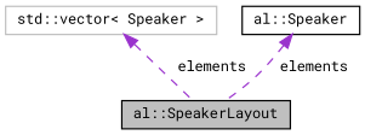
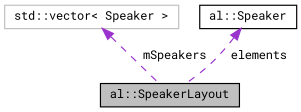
  digraph {
    fontname="Roboto Mono"
    node [color=black fontname="Roboto Mono" fontsize=10 shape=record]
    edge [color=darkorchid3 dir=back fontname="Roboto Mono" fontsize=10 labelfontname="FreeSans.ttf" labelfontsize=10 style=dashed]
    n1 [fillcolor=grey75 fontcolor=black height=0.2 label="al::SpeakerLayout" style=filled width=0.4]
    n2 [color=grey75 height=0.2 label="std::vector\< Speaker \>" width=0.4]
    n3 [height=0.2 label="al::Speaker" width=0.4]
-   n2 -> n1 [label=" elements"]
+   n2 -> n1 [label=" mSpeakers"]
    n3 -> n1 [label=" elements"]
  }
